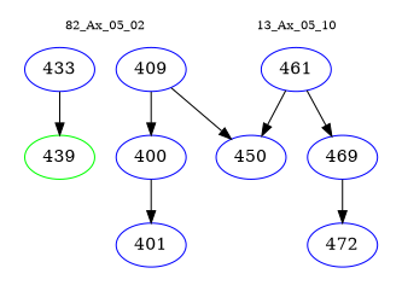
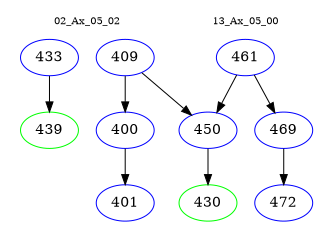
  digraph {
    node [color=blue]
    edge [color=black]
    n1 [label=409]
    n2 [label=400]
    n3 [label=433]
    n4 [label=401]
    n5 [color=green label=439]
    n6 [label=461]
    n7 [label=450]
    n8 [label=469]
+   n9 [color=green label=430]
    n10 [label=472]
    subgraph cluster_1 {
      color=white
      fontsize=10
-     label="82_Ax_05_02"
+     label="02_Ax_05_02"
      n1
      n2
      n3
      n4
      n5
    }
    subgraph cluster_2 {
      color=white
      fontsize=10
-     label="13_Ax_05_10"
+     label="13_Ax_05_00"
      n6
      n7
      n8
+     n9
      n10
    }
    n1 -> n2
    n1 -> n7
    n2 -> n4
    n3 -> n5
    n6 -> n7
    n6 -> n8
+   n7 -> n9
    n8 -> n10
  }
